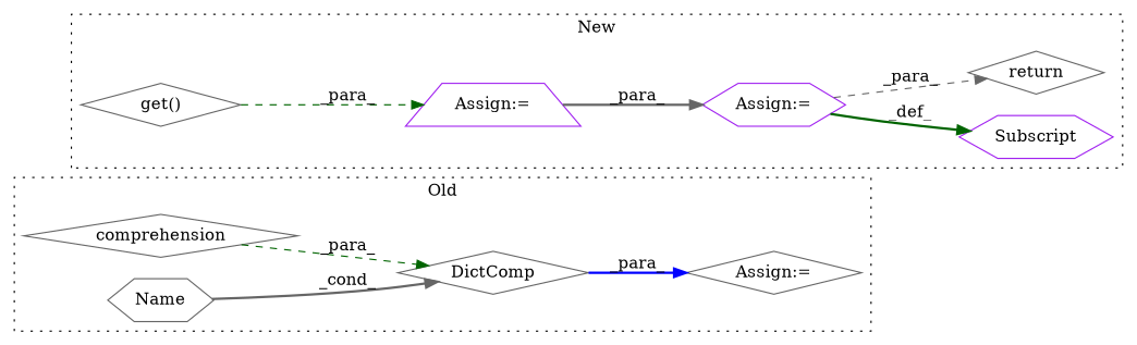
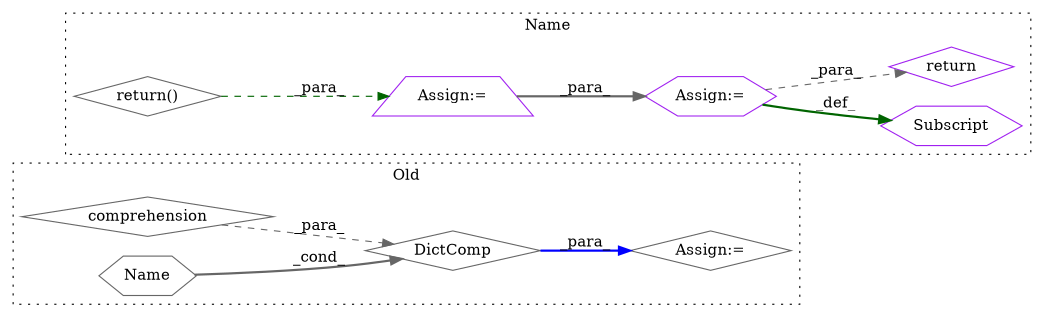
  digraph {
    rankdir=LR
    node [a=68 color=gray40 l=3 shape=diamond]
    edge [color=darkgreen style=bold]
    n1 [a=84 l=68 label=DictComp s=2401]
    n2 [a=45 label=comprehension s=2440]
    n3 [l=52 label="Assign:=" s=2349]
    n4 [a=87 l=7 label=Name s=2432 shape=hexagon]
-   n5 [a=75 l="37,1" label="get()" s="2400,2455"]
+   n5 [a=75 l="37,1" label="return()" s="2400,2455"]
    n6 [color=purple label="Assign:=" s=3481 shape=trapezium]
    n7 [a=63 color=purple l="16,0" label=Subscript s="3533,0" shape=hexagon]
    n8 [color=purple label="Assign:=" s=3549 shape=hexagon]
-   n9 [a=93 l=7 label=return s=3762]
+   n9 [a=93 color=purple l=7 label=return s=3762]
    subgraph cluster_1 {
      label=Old
      style=dotted
      n1
      n2
      n3
      n4
    }
    subgraph cluster_2 {
-     label=New
+     label=Name
      style=dotted
      n5
      n6
      n7
      n8
      n9
    }
    n1 -> n3 [color=blue label=_para_]
-   n2 -> n1 [label=_para_ style=dashed]
+   n2 -> n1 [color=gray40 label=_para_ style=dashed]
    n4 -> n1 [color=gray40 label=_cond_]
    n5 -> n6 [label=_para_ style=dashed]
    n6 -> n8 [color=gray40 label=_para_]
    n8 -> n7 [label=_def_]
    n8 -> n9 [color=gray40 label=_para_ style=dashed]
  }
